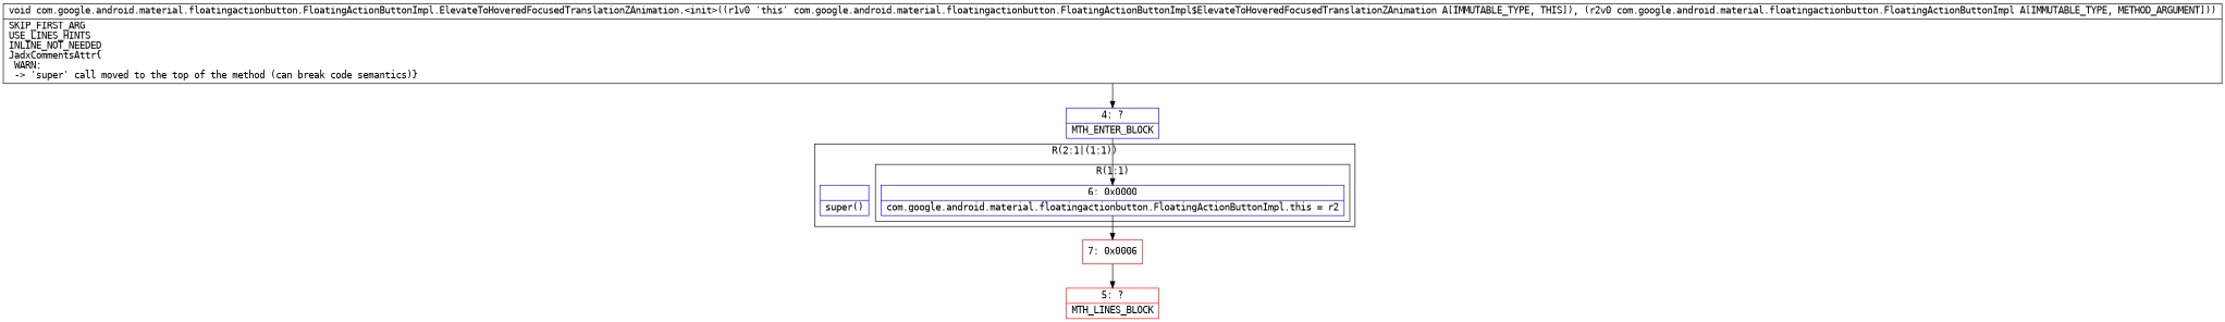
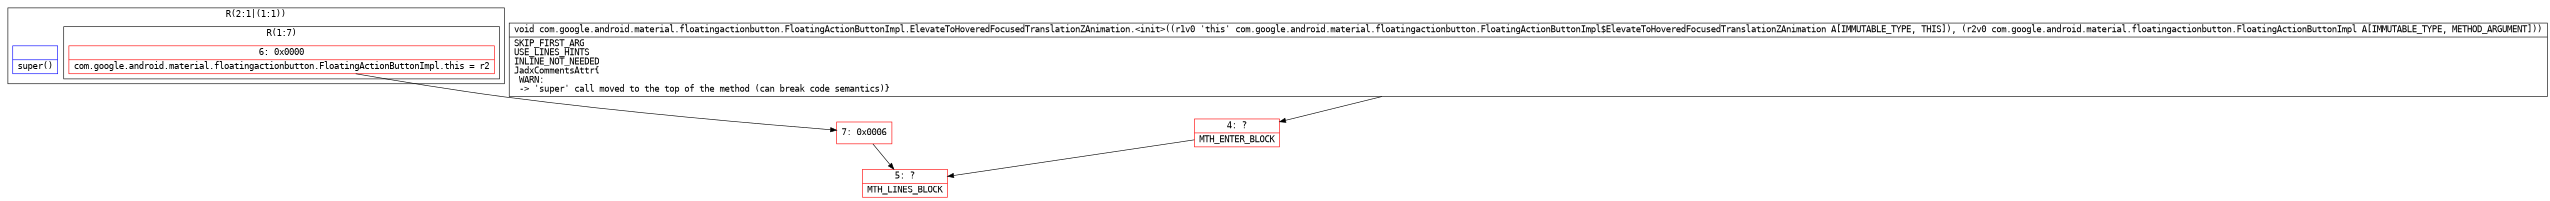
  digraph {
    fontname="DejaVu Sans Mono"
    node [color=red fontname="DejaVu Sans Mono" shape=record]
    edge [fontname="DejaVu Sans Mono"]
-   n1 [color=blue label="{6\:\ 0x0000|com.google.android.material.floatingactionbutton.FloatingActionButtonImpl.this = r2\l}"]
+   n1 [label="{6\:\ 0x0000|com.google.android.material.floatingactionbutton.FloatingActionButtonImpl.this = r2\l}"]
    n2 [color=blue label="{|super()\l}"]
    n3 [label="{7\:\ 0x0006}"]
    n4 [label="{5\:\ ?|MTH_LINES_BLOCK\l}"]
-   n5 [color=blue label="{4\:\ ?|MTH_ENTER_BLOCK\l}"]
+   n5 [label="{4\:\ ?|MTH_ENTER_BLOCK\l}"]
    n6 [label="{void com.google.android.material.floatingactionbutton.FloatingActionButtonImpl.ElevateToHoveredFocusedTranslationZAnimation.\<init\>((r1v0 'this' com.google.android.material.floatingactionbutton.FloatingActionButtonImpl$ElevateToHoveredFocusedTranslationZAnimation A[IMMUTABLE_TYPE, THIS]), (r2v0 com.google.android.material.floatingactionbutton.FloatingActionButtonImpl A[IMMUTABLE_TYPE, METHOD_ARGUMENT]))  | SKIP_FIRST_ARG\lUSE_LINES_HINTS\lINLINE_NOT_NEEDED\lJadxCommentsAttr\{\l WARN: \l \-\> 'super' call moved to the top of the method (can break code semantics)\}\l}" color=""]
    subgraph cluster_1 {
      label="R(2:1|(1:1))"
      n2
      subgraph cluster_2 {
-       label="R(1:1)"
+       label="R(1:7)"
        n1
      }
    }
    n1 -> n3
    n3 -> n4
-   n5 -> n1
+   n5 -> n4
    n6 -> n5
  }
